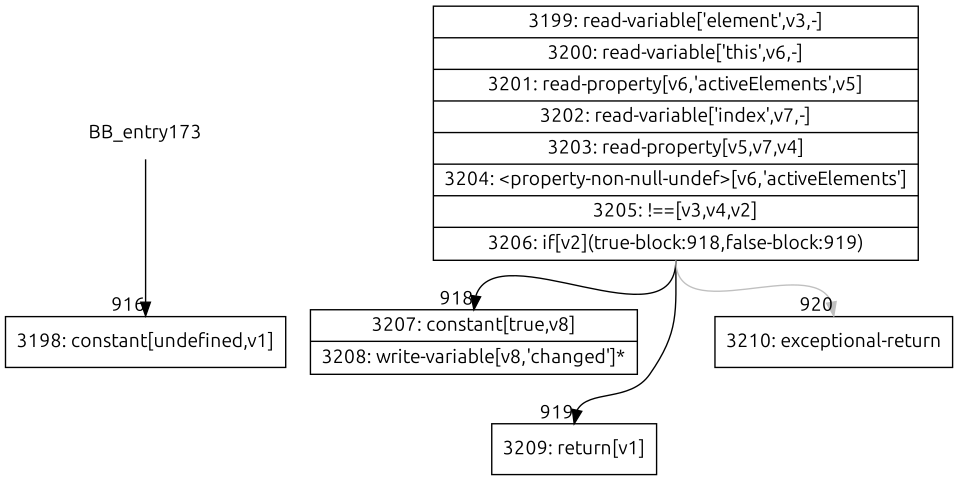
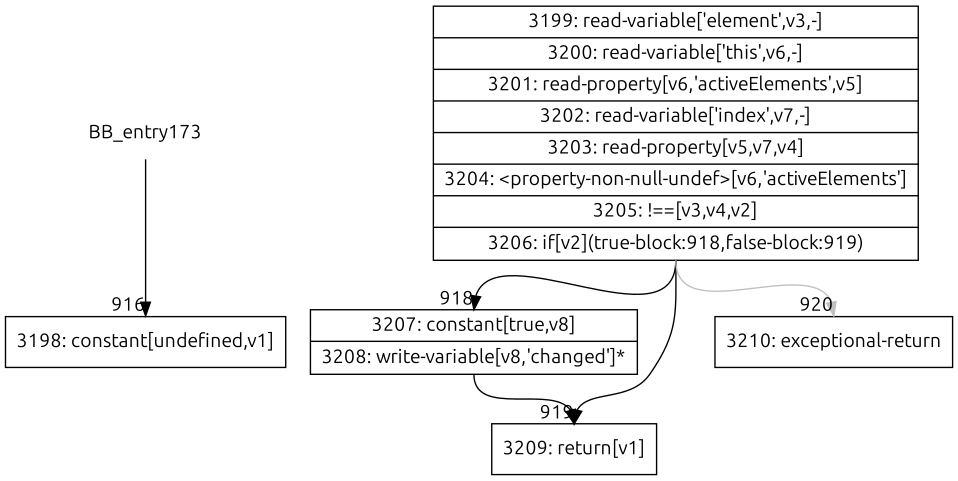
  digraph {
    fontname=Ubuntu
    rankdir=TD
    node [fontname=Ubuntu shape=record]
    edge [fontname=Ubuntu headport=n tailport=s]
    n1 [label=BB_entry173 shape=none]
    n2 [label="{3198: constant[undefined,v1]}"]
    n3 [label="{3199: read-variable['element',v3,-]|3200: read-variable['this',v6,-]|3201: read-property[v6,'activeElements',v5]|3202: read-variable['index',v7,-]|3203: read-property[v5,v7,v4]|3204: \<property-non-null-undef\>[v6,'activeElements']|3205: !==[v3,v4,v2]|3206: if[v2](true-block:918,false-block:919)}"]
    n4 [label="{3207: constant[true,v8]|3208: write-variable[v8,'changed']*}"]
    n5 [label="{3209: return[v1]}"]
    n6 [label="{3210: exceptional-return}"]
    n1 -> n2 [headlabel="    916"]
    n3 -> n4 [headlabel="      918"]
    n3 -> n5 [headlabel="      919"]
    n3 -> n6 [color=gray headlabel="      920"]
+   n4 -> n5
  }
